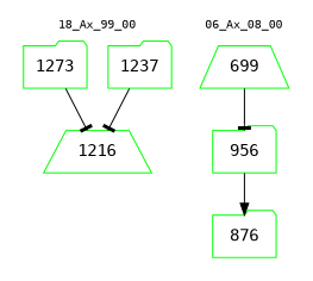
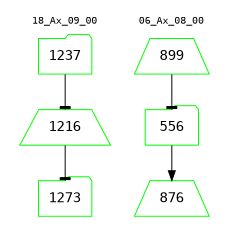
  digraph {
    fontname="DejaVu Sans Mono"
    node [color=green fontname="DejaVu Sans Mono" shape=folder]
    edge [arrowhead=tee color=black fontname="DejaVu Sans Mono"]
    n1 [label=1237]
    n2 [label=1216 shape=trapezium]
    n3 [label=1273]
-   n4 [label=699 shape=trapezium]
-   n5 [label=956]
-   n6 [label=876]
+   n4 [label=899 shape=trapezium]
+   n5 [label=556]
+   n6 [label=876 shape=trapezium]
    subgraph cluster_1 {
      color=white
      fontsize=10
-     label="18_Ax_99_00"
+     label="18_Ax_09_00"
      n1
      n2
      n3
    }
    subgraph cluster_2 {
      color=white
      fontsize=10
      label="06_Ax_08_00"
      n4
      n5
      n6
    }
    n1 -> n2
-   n3 -> n2
+   n2 -> n3
    n4 -> n5
    n5 -> n6 [arrowhead=normal]
  }
